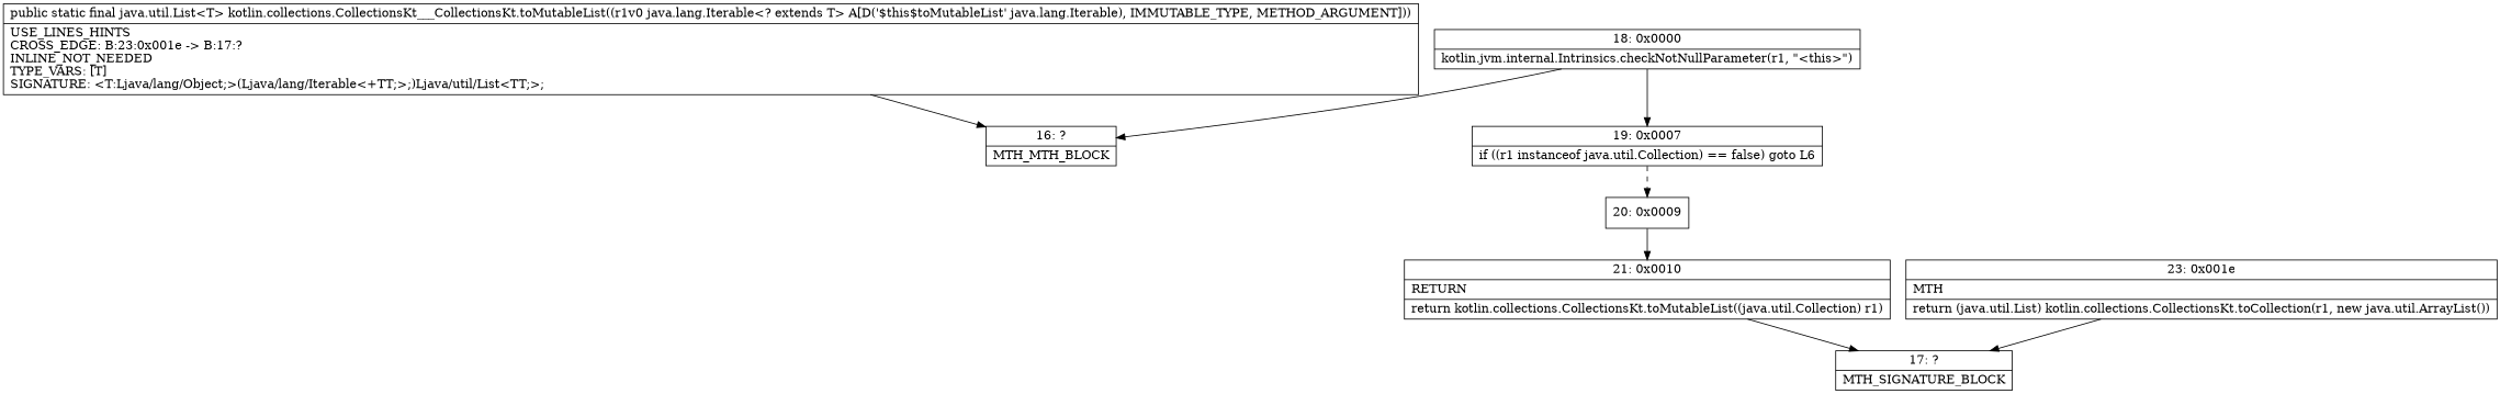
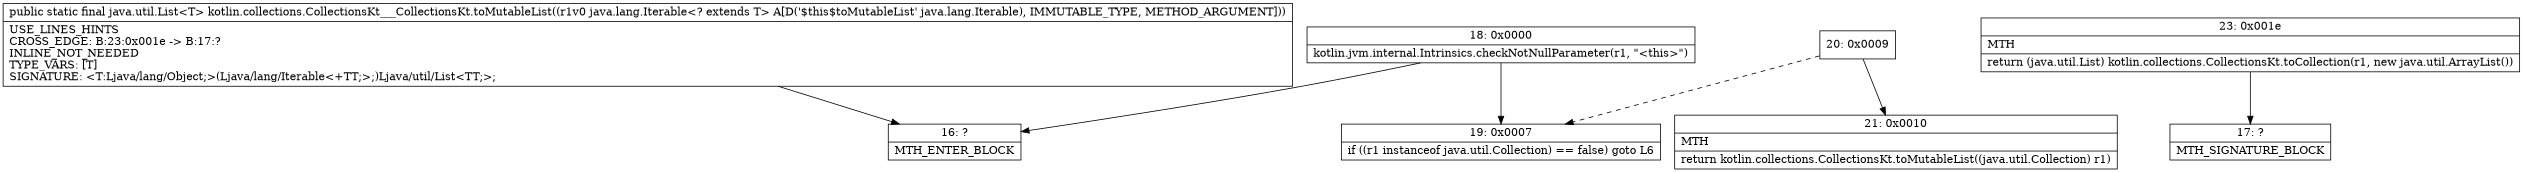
  digraph {
    fontname="DejaVu Serif"
    node [fontname="DejaVu Serif" shape=record]
    edge [fontname="DejaVu Serif"]
-   n1 [label="{16\:\ ?|MTH_MTH_BLOCK\l}"]
+   n1 [label="{16\:\ ?|MTH_ENTER_BLOCK\l}"]
    n2 [label="{18\:\ 0x0000|kotlin.jvm.internal.Intrinsics.checkNotNullParameter(r1, \"\<this\>\")\l}"]
    n3 [label="{19\:\ 0x0007|if ((r1 instanceof java.util.Collection) == false) goto L6\l}"]
    n4 [label="{20\:\ 0x0009}"]
-   n5 [label="{21\:\ 0x0010|RETURN\l|return kotlin.collections.CollectionsKt.toMutableList((java.util.Collection) r1)\l}"]
+   n5 [label="{21\:\ 0x0010|MTH\l|return kotlin.collections.CollectionsKt.toMutableList((java.util.Collection) r1)\l}"]
    n6 [label="{17\:\ ?|MTH_SIGNATURE_BLOCK\l}"]
    n7 [label="{23\:\ 0x001e|MTH\l|return (java.util.List) kotlin.collections.CollectionsKt.toCollection(r1, new java.util.ArrayList())\l}"]
    n8 [label="{public static final java.util.List\<T\> kotlin.collections.CollectionsKt___CollectionsKt.toMutableList((r1v0 java.lang.Iterable\<? extends T\> A[D('$this$toMutableList' java.lang.Iterable), IMMUTABLE_TYPE, METHOD_ARGUMENT]))  | USE_LINES_HINTS\lCROSS_EDGE: B:23:0x001e \-\> B:17:?\lINLINE_NOT_NEEDED\lTYPE_VARS: [T]\lSIGNATURE: \<T:Ljava\/lang\/Object;\>(Ljava\/lang\/Iterable\<+TT;\>;)Ljava\/util\/List\<TT;\>;\l}"]
    n2 -> n1
    n2 -> n3
-   n3 -> n4 [style=dashed]
+   n4 -> n3 [style=dashed]
    n4 -> n5
-   n5 -> n6
    n7 -> n6
    n8 -> n1
  }
